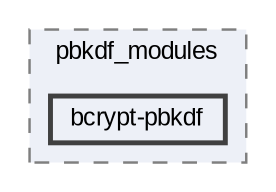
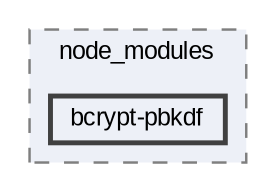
  digraph {
    compound=true
    fontname="Liberation Sans"
    n1 [color=grey25 fillcolor="#edf0f7" fontname="Liberation Sans" fontsize=10 height=0.2 label="bcrypt-pbkdf" shape=box style="filled,bold" width=0.4]
    subgraph cluster_1 {
      bgcolor="#edf0f7"
      fontsize=10
-     label=pbkdf_modules
+     label=node_modules
      pencolor=grey50
      style="filled,dashed"
      n1
    }
  }
